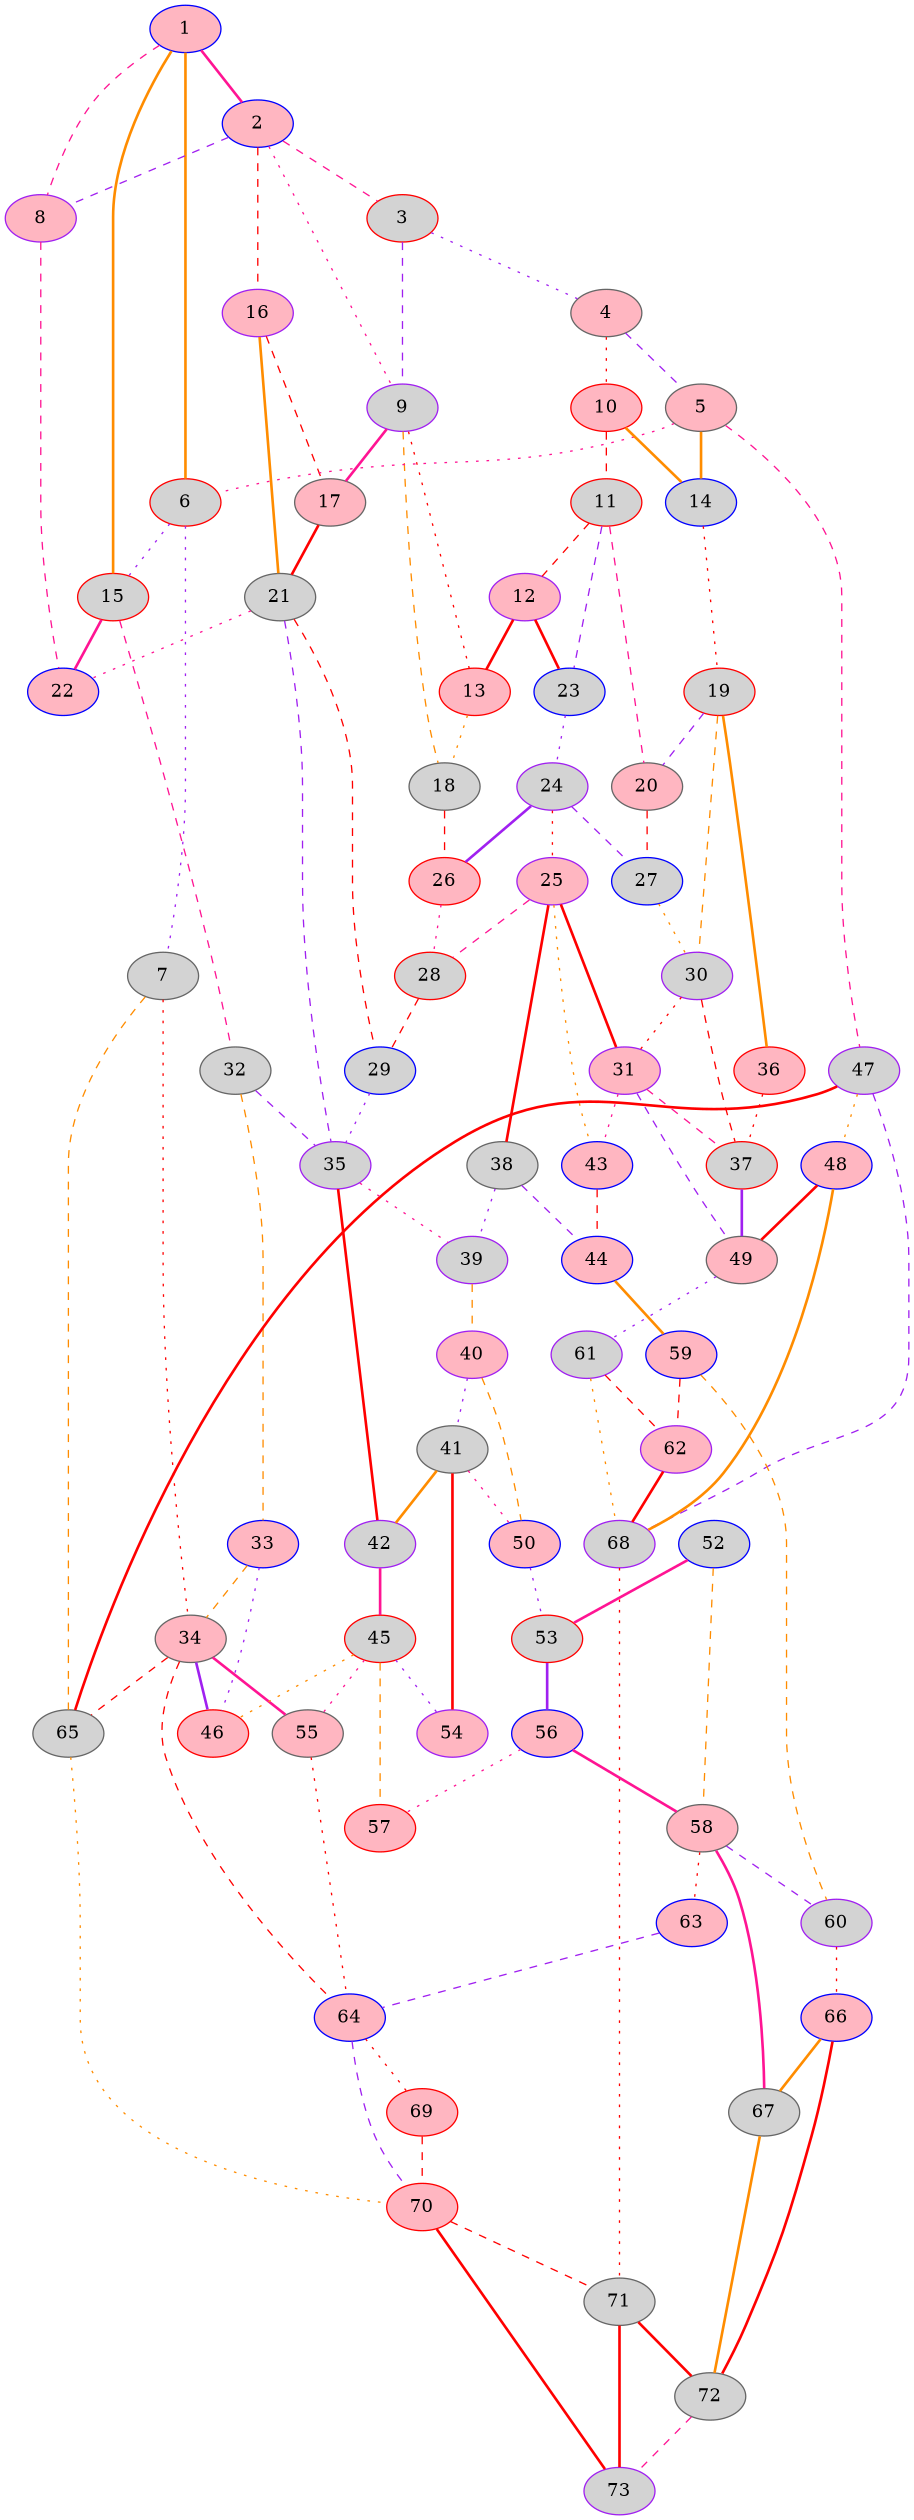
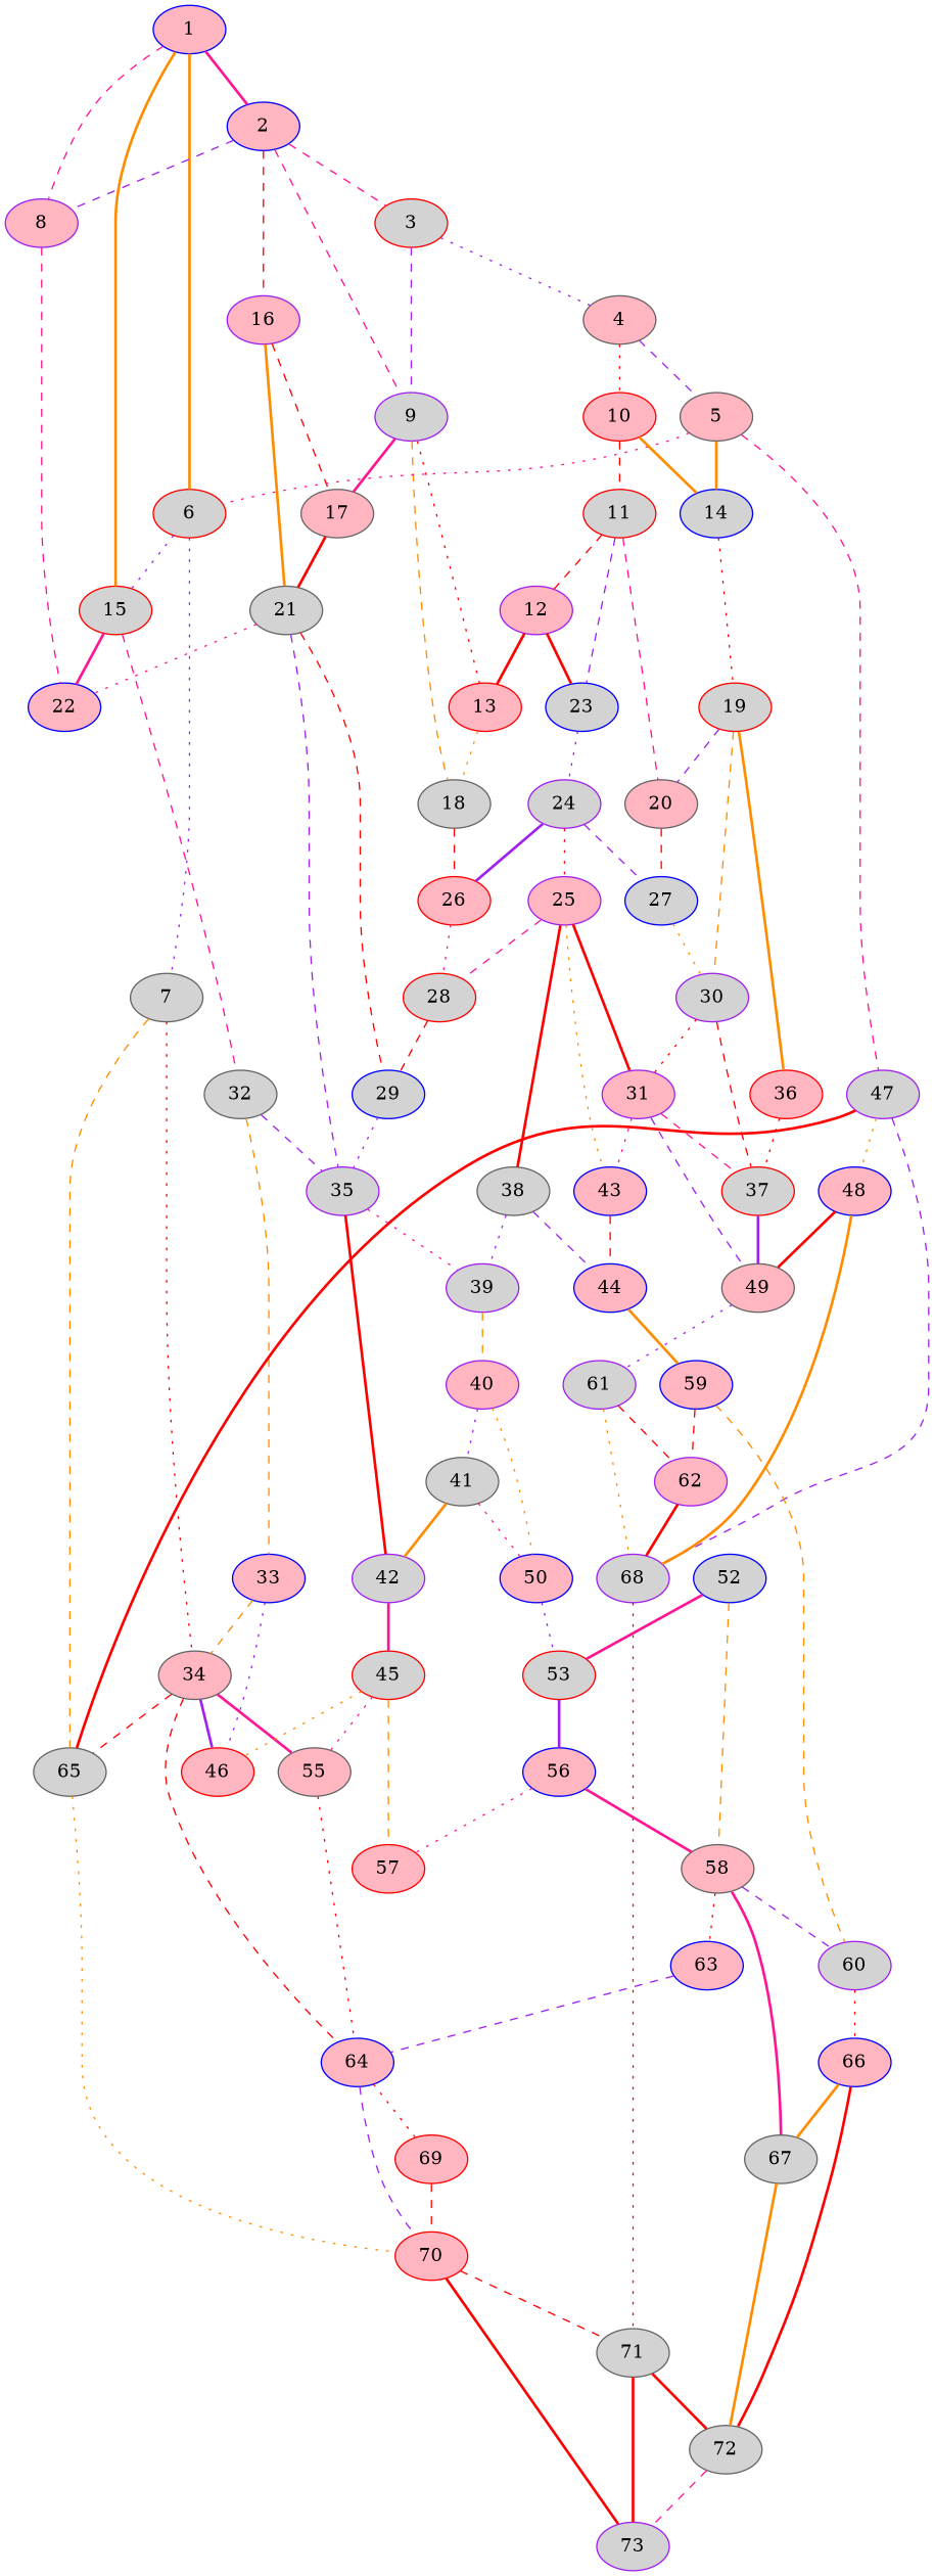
  graph {
    node [color=purple fillcolor=lightpink style=filled]
    edge [color=red style=dashed weight=1.0]
    1 [color=blue]
    2 [color=blue]
    6 [color=red fillcolor=lightgrey]
    8
    15 [color=red fillcolor=lightgrey]
    3 [color=red fillcolor=lightgrey]
    9 [fillcolor=lightgrey]
    16
    7 [color=gray40 fillcolor=lightgrey]
    22 [color=blue]
    32 [color=gray40 fillcolor=lightgrey]
    4 [color=gray40]
    13 [color=red]
    17 [color=gray40]
    18 [color=gray40 fillcolor=lightgrey]
    21 [color=gray40 fillcolor=lightgrey]
    5 [color=gray40]
    10 [color=red]
    14 [color=blue fillcolor=lightgrey]
    47 [fillcolor=lightgrey]
    11 [color=red fillcolor=lightgrey]
    19 [color=red fillcolor=lightgrey]
    65 [color=gray40 fillcolor=lightgrey]
    48 [color=blue]
    68 [fillcolor=lightgrey]
    34 [color=gray40]
    46 [color=red]
    55 [color=gray40]
    64 [color=blue]
    70 [color=red]
    26 [color=red]
    12
    20 [color=gray40]
    23 [color=blue fillcolor=lightgrey]
    27 [color=blue fillcolor=lightgrey]
    24 [fillcolor=lightgrey]
    30 [fillcolor=lightgrey]
    36 [color=red]
    35 [fillcolor=lightgrey]
    33 [color=blue]
    29 [color=blue fillcolor=lightgrey]
    28 [color=red fillcolor=lightgrey]
    31
    37 [color=red fillcolor=lightgrey]
    39 [fillcolor=lightgrey]
    42 [fillcolor=lightgrey]
    25
    38 [color=gray40 fillcolor=lightgrey]
    43 [color=blue]
    49 [color=gray40]
    44 [color=blue]
    61 [fillcolor=lightgrey]
    69 [color=red]
    40
    45 [color=red fillcolor=lightgrey]
    59 [color=blue]
    41 [color=gray40 fillcolor=lightgrey]
    50 [color=blue]
-   54
    53 [color=red fillcolor=lightgrey]
    57 [color=red]
    60 [fillcolor=lightgrey]
    62
    71 [color=gray40 fillcolor=lightgrey]
    56 [color=blue]
    52 [color=blue fillcolor=lightgrey]
    58 [color=gray40]
    63 [color=blue]
    67 [color=gray40 fillcolor=lightgrey]
    66 [color=blue]
    72 [color=gray40 fillcolor=lightgrey]
    73 [fillcolor=lightgrey]
    1 -- 2 [color=deeppink style=bold]
    1 -- 6 [color=darkorange style=bold weight=2.0]
    1 -- 8 [color=deeppink]
    1 -- 15 [color=darkorange style=bold]
    2 -- 8 [color=purple]
    2 -- 3 [color=deeppink]
-   2 -- 9 [color=deeppink style=dotted]
+   2 -- 9 [color=deeppink]
    2 -- 16 [weight=2.0]
    6 -- 15 [color=purple style=dotted]
    6 -- 7 [color=purple style=dotted weight=2.0]
    8 -- 22 [color=deeppink]
    15 -- 22 [color=deeppink style=bold]
    15 -- 32 [color=deeppink]
    3 -- 9 [color=purple]
    3 -- 4 [color=purple style=dotted]
    9 -- 13 [style=dotted]
    9 -- 17 [color=deeppink style=bold]
    9 -- 18 [color=darkorange]
    16 -- 17
    16 -- 21 [color=darkorange style=bold]
    7 -- 65 [color=darkorange]
    7 -- 34 [style=dotted]
    32 -- 35 [color=purple]
    32 -- 33 [color=darkorange]
    4 -- 5 [color=purple]
    4 -- 10 [style=dotted]
    13 -- 18 [color=darkorange style=dotted]
    17 -- 21 [style=bold]
    18 -- 26
    21 -- 22 [color=deeppink style=dotted weight=2.0]
    21 -- 35 [color=purple]
    21 -- 29
    5 -- 6 [color=deeppink style=dotted]
    5 -- 14 [color=darkorange style=bold]
    5 -- 47 [color=deeppink]
    10 -- 14 [color=darkorange style=bold weight=2.0]
    10 -- 11 [weight=2.0]
    14 -- 19 [style=dotted]
    47 -- 65 [style=bold]
    47 -- 48 [color=darkorange style=dotted]
    47 -- 68 [color=purple]
    11 -- 12
    11 -- 20 [color=deeppink weight=2.0]
    11 -- 23 [color=purple]
    19 -- 20 [color=purple weight=2.0]
    19 -- 30 [color=darkorange]
    19 -- 36 [color=darkorange style=bold]
    65 -- 70 [color=darkorange style=dotted]
    48 -- 68 [color=darkorange style=bold]
    48 -- 49 [style=bold]
    68 -- 71 [style=dotted weight=2.0]
    34 -- 65
    34 -- 46 [color=purple style=bold]
    34 -- 55 [color=deeppink style=bold]
    34 -- 64
    55 -- 64 [style=dotted]
    64 -- 70 [color=purple]
    64 -- 69 [style=dotted]
    70 -- 71
    70 -- 73 [style=bold]
    26 -- 28 [color=deeppink style=dotted]
    12 -- 13 [style=bold]
    12 -- 23 [style=bold]
    20 -- 27
    23 -- 24 [color=purple style=dotted]
    27 -- 30 [color=darkorange style=dotted]
    24 -- 26 [color=purple style=bold]
    24 -- 27 [color=purple]
    24 -- 25 [style=dotted]
    30 -- 31 [style=dotted]
    30 -- 37
    36 -- 37 [style=dotted weight=2.0]
    35 -- 39 [color=deeppink style=dotted]
    35 -- 42 [style=bold]
    33 -- 34 [color=darkorange]
    33 -- 46 [color=purple style=dotted]
    29 -- 35 [color=purple style=dotted]
    28 -- 29
    31 -- 37 [color=deeppink]
    31 -- 43 [color=deeppink style=dotted]
    31 -- 49 [color=purple]
    37 -- 49 [color=purple style=bold weight=2.0]
    39 -- 40 [color=darkorange]
    42 -- 45 [color=deeppink style=bold]
    25 -- 28 [color=deeppink]
    25 -- 31 [style=bold]
    25 -- 38 [style=bold]
    25 -- 43 [color=darkorange style=dotted]
    38 -- 39 [color=purple style=dotted]
    38 -- 44 [color=purple]
    43 -- 44 [weight=2.0]
    49 -- 61 [color=purple style=dotted]
    44 -- 59 [color=darkorange style=bold weight=2.0]
    61 -- 68 [color=darkorange style=dotted]
    61 -- 62
    69 -- 70 [weight=2.0]
    40 -- 41 [color=purple style=dotted]
-   40 -- 50 [color=darkorange]
+   40 -- 50 [color=darkorange style=dotted]
    45 -- 46 [color=darkorange style=dotted]
    45 -- 55 [color=deeppink style=dotted]
-   45 -- 54 [color=purple style=dotted]
    45 -- 57 [color=darkorange weight=2.0]
    59 -- 60 [color=darkorange]
    59 -- 62 [weight=2.0]
    41 -- 42 [color=darkorange style=bold weight=2.0]
    41 -- 50 [color=deeppink style=dotted]
-   41 -- 54 [style=bold weight=2.0]
    50 -- 53 [color=purple style=dotted]
    53 -- 56 [color=purple style=bold]
    60 -- 66 [style=dotted]
    62 -- 68 [style=bold]
    71 -- 72 [style=bold]
    71 -- 73 [style=bold]
    56 -- 57 [color=deeppink style=dotted]
    56 -- 58 [color=deeppink style=bold]
    52 -- 53 [color=deeppink style=bold]
    52 -- 58 [color=darkorange]
    58 -- 60 [color=purple]
    58 -- 63 [style=dotted weight=2.0]
    58 -- 67 [color=deeppink style=bold]
    63 -- 64 [color=purple]
    67 -- 72 [color=darkorange style=bold]
    66 -- 67 [color=darkorange style=bold]
    66 -- 72 [style=bold]
    72 -- 73 [color=deeppink]
  }
